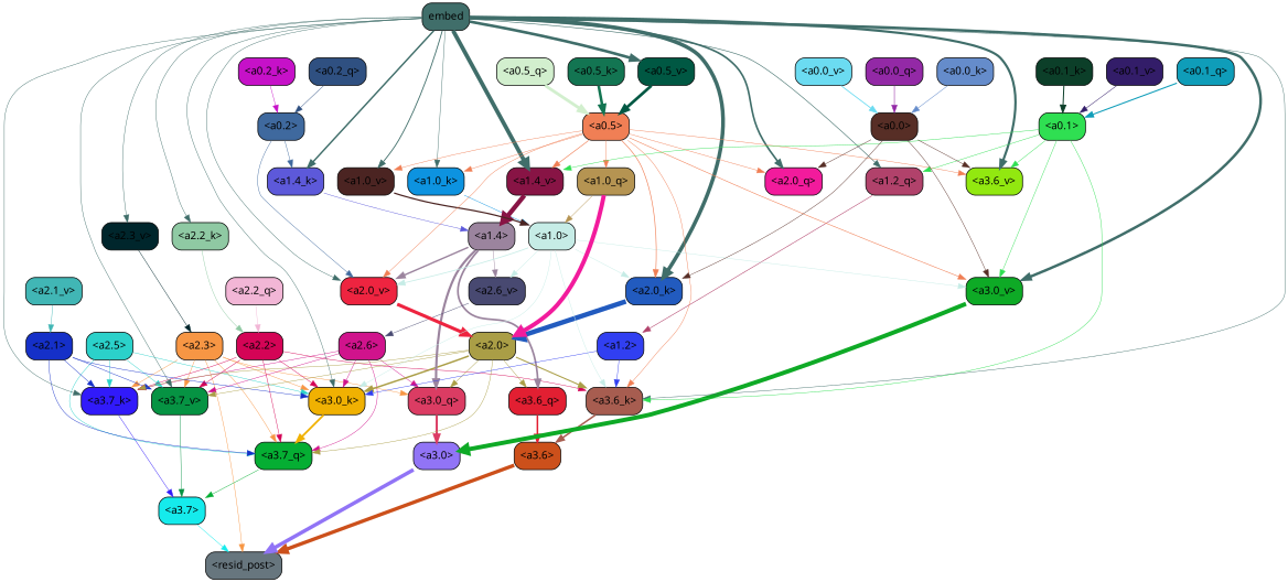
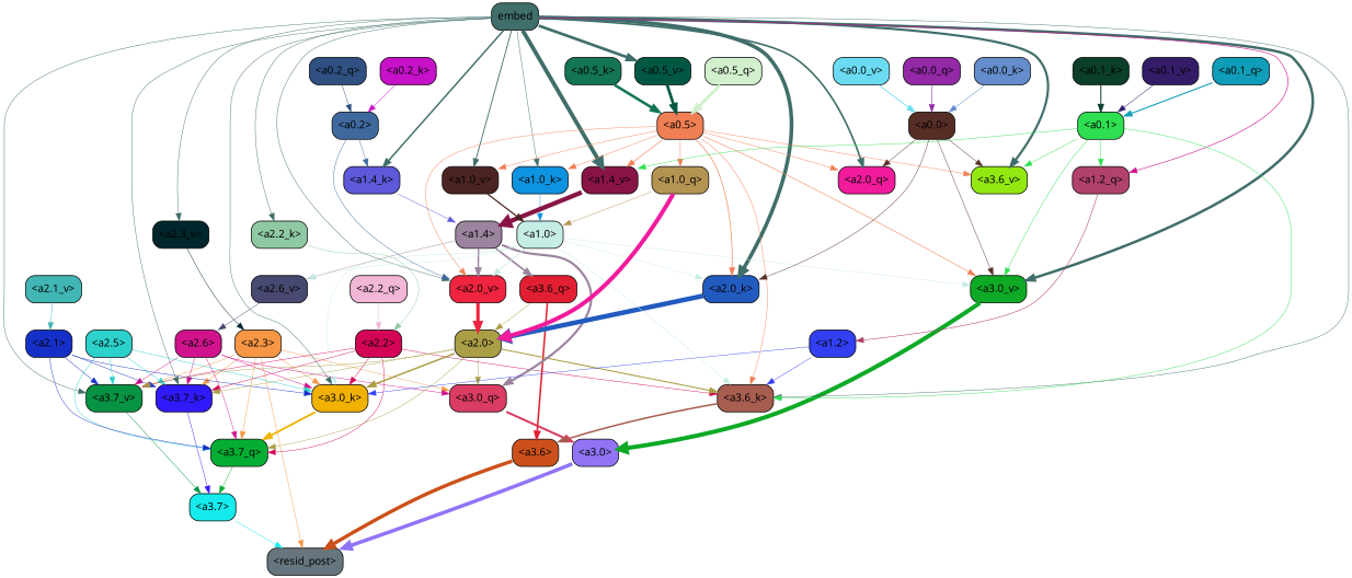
  strict digraph {
    fontname="Noto Sans"
    splines=true
    node [color=black fontname="Noto Sans" shape=box style="filled, rounded"]
    edge [color="#406e6a" fontname="Noto Sans" penwidth=0.6]
    "<a3.7>" [fillcolor="#15ebec"]
    "<resid_post>" [fillcolor="#67767e"]
    "<a3.6>" [fillcolor="#cc501b"]
    "<a3.0>" [fillcolor="#9174f6"]
    "<a2.3>" [fillcolor="#f79644"]
    "<a3.7_q>" [fillcolor="#05ae33"]
    "<a3.0_q>" [fillcolor="#db3c63"]
    "<a3.7_k>" [fillcolor="#311afa"]
    "<a3.0_k>" [fillcolor="#f0b102"]
    "<a3.7_v>" [fillcolor="#069343"]
    "<a3.6_q>" [fillcolor="#e21f32"]
    "<a3.6_k>" [fillcolor="#a75d50"]
    "<a3.6_v>" [fillcolor="#92e810"]
    "<a3.0_v>" [fillcolor="#0eaa26"]
    "<a2.6>" [fillcolor="#d0138c"]
    "<a2.5>" [fillcolor="#2bd1ca"]
    "<a2.2>" [fillcolor="#d40456"]
    "<a2.1>" [fillcolor="#1530c8"]
    "<a2.0>" [fillcolor="#aa9e46"]
    "<a1.4>" [fillcolor="#9b849e"]
    "<a2.6_v>" [fillcolor="#484971"]
    "<a2.0_v>" [fillcolor="#ee2440"]
    embed [fillcolor="#406e6a"]
    "<a2.0_q>" [fillcolor="#f21b9c"]
    "<a2.2_k>" [fillcolor="#8fc9a3"]
    "<a2.0_k>" [fillcolor="#225bbf"]
    "<a2.3_v>" [fillcolor="#00262c"]
    "<a1.2_q>" [fillcolor="#b1426b"]
    "<a1.4_k>" [fillcolor="#5d59da"]
    "<a1.0_k>" [fillcolor="#0d93e0"]
    "<a1.4_v>" [fillcolor="#881445"]
    "<a1.0_v>" [fillcolor="#4b2422"]
    "<a0.5_v>" [fillcolor="#005843"]
    "<a1.2>" [fillcolor="#313ff1"]
    "<a1.0>" [fillcolor="#c6ece6"]
    "<a0.5>" [fillcolor="#f07f55"]
    "<a1.0_q>" [fillcolor="#b59452"]
    "<a0.1>" [fillcolor="#2fdf52"]
    "<a0.0>" [fillcolor="#572e26"]
    "<a2.2_q>" [fillcolor="#f2b6d6"]
    "<a2.1_v>" [fillcolor="#41b6b5"]
    "<a0.2>" [fillcolor="#3f699e"]
    "<a0.5_q>" [fillcolor="#d2efce"]
    "<a0.2_q>" [fillcolor="#2f5081"]
    "<a0.1_q>" [fillcolor="#0f9db9"]
    "<a0.0_q>" [fillcolor="#9329a6"]
    "<a0.5_k>" [fillcolor="#137552"]
    "<a0.2_k>" [fillcolor="#c611c8"]
    "<a0.1_k>" [fillcolor="#0c3f29"]
    "<a0.0_k>" [fillcolor="#658ccb"]
    "<a0.1_v>" [fillcolor="#331d69"]
    "<a0.0_v>" [fillcolor="#6bdbf1"]
    "<a3.7>" -> "<resid_post>" [color="#15ebec"]
    "<a3.6>" -> "<resid_post>" [color="#cc501b" penwidth=4.7534414529800415]
    "<a3.0>" -> "<resid_post>" [color="#9174f6" penwidth=4.898576855659485]
    "<a2.3>" -> "<resid_post>" [color="#f79644"]
    "<a2.3>" -> "<a3.7_q>" [color="#f79644"]
    "<a2.3>" -> "<a3.0_q>" [color="#f79644"]
    "<a2.3>" -> "<a3.7_k>" [color="#f79644"]
    "<a2.3>" -> "<a3.0_k>" [color="#f79644"]
    "<a2.3>" -> "<a3.7_v>" [color="#f79644"]
    "<a3.7_q>" -> "<a3.7>" [color="#05ae33"]
    "<a3.0_q>" -> "<a3.0>" [color="#db3c63" penwidth=2.870753765106201]
    "<a3.7_k>" -> "<a3.7>" [color="#311afa"]
    "<a3.0_k>" -> "<a3.7_q>" [color="#f0b102" penwidth=2.520303964614868]
    "<a3.7_v>" -> "<a3.7>" [color="#069343"]
    "<a3.6_q>" -> "<a3.6>" [color="#e21f32" penwidth=2.160832464694977]
    "<a3.6_k>" -> "<a3.6>" [color="#a75d50" penwidth=2.13908451795578]
    "<a3.0_v>" -> "<a3.0>" [color="#0eaa26" penwidth=5.680712580680847]
    "<a2.6>" -> "<a3.7_q>" [color="#d0138c"]
    "<a2.6>" -> "<a3.0_q>" [color="#d0138c"]
    "<a2.6>" -> "<a3.7_k>" [color="#d0138c"]
    "<a2.6>" -> "<a3.0_k>" [color="#d0138c"]
    "<a2.6>" -> "<a3.7_v>" [color="#d0138c"]
    "<a2.5>" -> "<a3.7_q>" [color="#2bd1ca"]
    "<a2.5>" -> "<a3.7_k>" [color="#2bd1ca"]
    "<a2.5>" -> "<a3.0_k>" [color="#2bd1ca"]
    "<a2.5>" -> "<a3.7_v>" [color="#2bd1ca"]
    "<a2.2>" -> "<a3.7_q>" [color="#d40456"]
    "<a2.2>" -> "<a3.7_k>" [color="#d40456"]
    "<a2.2>" -> "<a3.0_k>" [color="#d40456"]
    "<a2.2>" -> "<a3.7_v>" [color="#d40456"]
    "<a2.2>" -> "<a3.6_k>" [color="#d40456"]
    "<a2.1>" -> "<a3.7_q>" [color="#1530c8"]
    "<a2.1>" -> "<a3.7_k>" [color="#1530c8"]
    "<a2.1>" -> "<a3.0_k>" [color="#1530c8"]
    "<a2.1>" -> "<a3.7_v>" [color="#1530c8"]
    "<a2.0>" -> "<a3.7_q>" [color="#aa9e46"]
    "<a2.0>" -> "<a3.0_q>" [color="#aa9e46"]
    "<a2.0>" -> "<a3.7_k>" [color="#aa9e46"]
    "<a2.0>" -> "<a3.0_k>" [color="#aa9e46" penwidth=2.095262974500656]
    "<a2.0>" -> "<a3.7_v>" [color="#aa9e46"]
-   "<a2.0>" -> "<a3.6_q>" [color="#aa9e46"]
+   "<a3.6_q>" -> "<a2.0>" [color="#aa9e46"]
    "<a2.0>" -> "<a3.6_k>" [color="#aa9e46" penwidth=1.4807794839143753]
    "<a1.4>" -> "<a3.0_q>" [color="#9b849e" penwidth=3.0341034531593323]
    "<a1.4>" -> "<a3.6_q>" [color="#9b849e" penwidth=2.425799250602722]
    "<a1.4>" -> "<a2.6_v>" [color="#9b849e"]
    "<a1.4>" -> "<a2.0_v>" [color="#9b849e" penwidth=2.007302835583687]
    "<a2.6_v>" -> "<a2.6>" [color="#484971"]
    "<a2.0_v>" -> "<a2.0>" [color="#ee2440" penwidth=4.422677040100098]
    embed -> "<a3.7_k>"
    embed -> "<a3.0_k>"
    embed -> "<a3.7_v>"
    embed -> "<a3.6_k>"
    embed -> "<a3.6_v>" [penwidth=3.067279100418091]
    embed -> "<a3.0_v>" [penwidth=3.5202720761299133]
    embed -> "<a2.0_v>"
    embed -> "<a2.0_q>" [penwidth=2.339468687772751]
    embed -> "<a2.2_k>"
    embed -> "<a2.0_k>" [penwidth=4.9759310483932495]
    embed -> "<a2.3_v>"
-   embed -> "<a1.2_q>" [penwidth=0.8262195587158203]
+   embed -> "<a1.2_q>" [color="#d0138c" penwidth=0.8262195587158203]
    embed -> "<a1.4_k>" [penwidth=2.0715588331222534]
    embed -> "<a1.0_k>"
    embed -> "<a1.4_v>" [penwidth=5.3763720989227295]
    embed -> "<a1.0_v>" [penwidth=1.232791244983673]
    embed -> "<a0.5_v>" [penwidth=3.744613029062748]
    "<a2.2_k>" -> "<a2.2>" [color="#8fc9a3"]
    "<a2.0_k>" -> "<a2.0>" [color="#225bbf" penwidth=6.344284534454346]
    "<a2.3_v>" -> "<a2.3>" [color="#00262c"]
    "<a1.2_q>" -> "<a1.2>" [color="#b1426b" penwidth=0.7570515871047974]
    "<a1.4_k>" -> "<a1.4>" [color="#5d59da"]
    "<a1.0_k>" -> "<a1.0>" [color="#0d93e0"]
    "<a1.4_v>" -> "<a1.4>" [color="#881445" penwidth=6.0194467306137085]
    "<a1.0_v>" -> "<a1.0>" [color="#4b2422" penwidth=1.738280937075615]
    "<a0.5_v>" -> "<a0.5>" [color="#005843" penwidth=3.7962711341679096]
    "<a1.2>" -> "<a3.0_k>" [color="#313ff1"]
    "<a1.2>" -> "<a3.6_k>" [color="#313ff1"]
    "<a1.0>" -> "<a3.0_k>" [color="#c6ece6"]
    "<a1.0>" -> "<a3.6_k>" [color="#c6ece6"]
    "<a1.0>" -> "<a3.0_v>" [color="#c6ece6"]
    "<a1.0>" -> "<a2.6_v>" [color="#c6ece6"]
    "<a1.0>" -> "<a2.0_v>" [color="#c6ece6" penwidth=1.0943371653556824]
    "<a1.0>" -> "<a2.0_k>" [color="#c6ece6"]
    "<a0.5>" -> "<a3.6_k>" [color="#f07f55"]
    "<a0.5>" -> "<a3.6_v>" [color="#f07f55"]
    "<a0.5>" -> "<a3.0_v>" [color="#f07f55" penwidth=0.764040544629097]
    "<a0.5>" -> "<a2.0_v>" [color="#f07f55"]
    "<a0.5>" -> "<a2.0_q>" [color="#f07f55"]
    "<a0.5>" -> "<a2.0_k>" [color="#f07f55" penwidth=0.8956001400947571]
    "<a0.5>" -> "<a1.0_k>" [color="#f07f55"]
    "<a0.5>" -> "<a1.4_v>" [color="#f07f55" penwidth=0.8774083852767944]
    "<a0.5>" -> "<a1.0_v>" [color="#f07f55"]
    "<a0.5>" -> "<a1.0_q>" [color="#f07f55"]
    "<a1.0_q>" -> "<a2.0>" [color="#f21b9c" penwidth=5.606565475463867]
    "<a1.0_q>" -> "<a1.0>" [color="#b59452"]
    "<a0.1>" -> "<a3.6_k>" [color="#2fdf52"]
    "<a0.1>" -> "<a3.6_v>" [color="#2fdf52"]
    "<a0.1>" -> "<a3.0_v>" [color="#2fdf52"]
    "<a0.1>" -> "<a1.2_q>" [color="#2fdf52"]
    "<a0.1>" -> "<a1.4_v>" [color="#2fdf52"]
    "<a0.0>" -> "<a3.6_v>" [color="#572e26"]
    "<a0.0>" -> "<a3.0_v>" [color="#572e26"]
    "<a0.0>" -> "<a2.0_q>" [color="#572e26"]
    "<a0.0>" -> "<a2.0_k>" [color="#572e26"]
    "<a2.2_q>" -> "<a2.2>" [color="#f2b6d6"]
    "<a2.1_v>" -> "<a2.1>" [color="#41b6b5"]
    "<a0.2>" -> "<a2.0_v>" [color="#3f699e"]
    "<a0.2>" -> "<a1.4_k>" [color="#3f699e"]
    "<a0.5_q>" -> "<a0.5>" [color="#d2efce" penwidth=4.023846536874771]
    "<a0.2_q>" -> "<a0.2>" [color="#2f5081"]
    "<a0.1_q>" -> "<a0.1>" [color="#0f9db9" penwidth=1.5174570083618164]
    "<a0.0_q>" -> "<a0.0>" [color="#9329a6" penwidth=0.766176700592041]
    "<a0.5_k>" -> "<a0.5>" [color="#137552" penwidth=3.607769437134266]
    "<a0.2_k>" -> "<a0.2>" [color="#c611c8"]
    "<a0.1_k>" -> "<a0.1>" [color="#0c3f29" penwidth=1.4202113151550293]
    "<a0.0_k>" -> "<a0.0>" [color="#658ccb" penwidth=0.6857404708862305]
    "<a0.1_v>" -> "<a0.1>" [color="#331d69" penwidth=0.6802752017974854]
    "<a0.0_v>" -> "<a0.0>" [color="#6bdbf1" penwidth=1.1918113231658936]
  }
